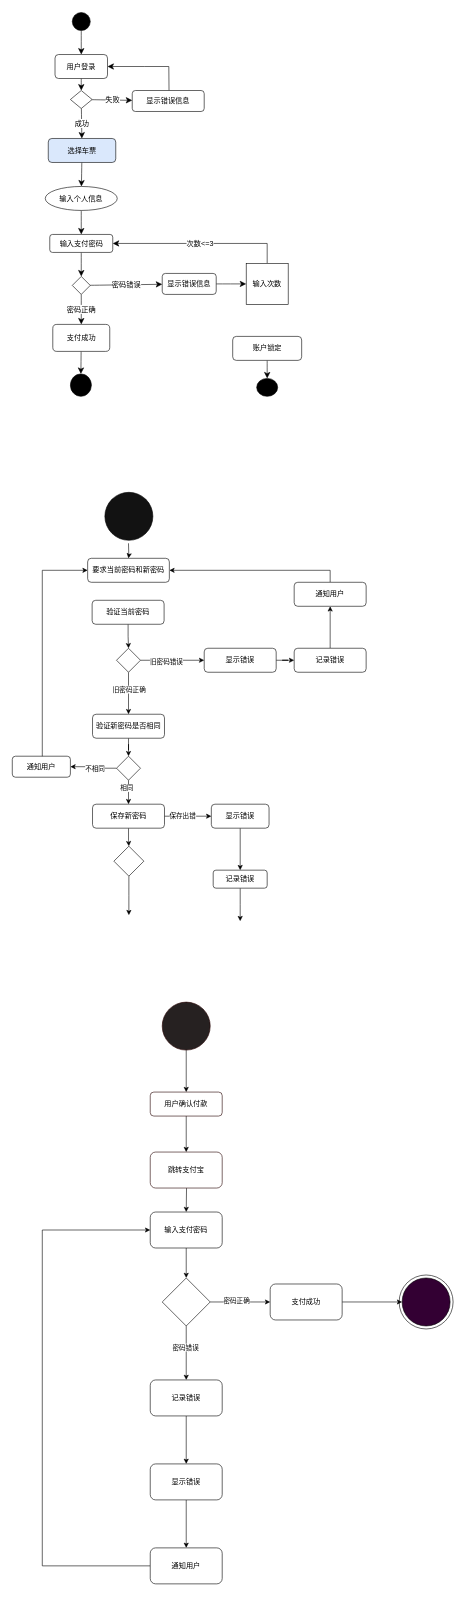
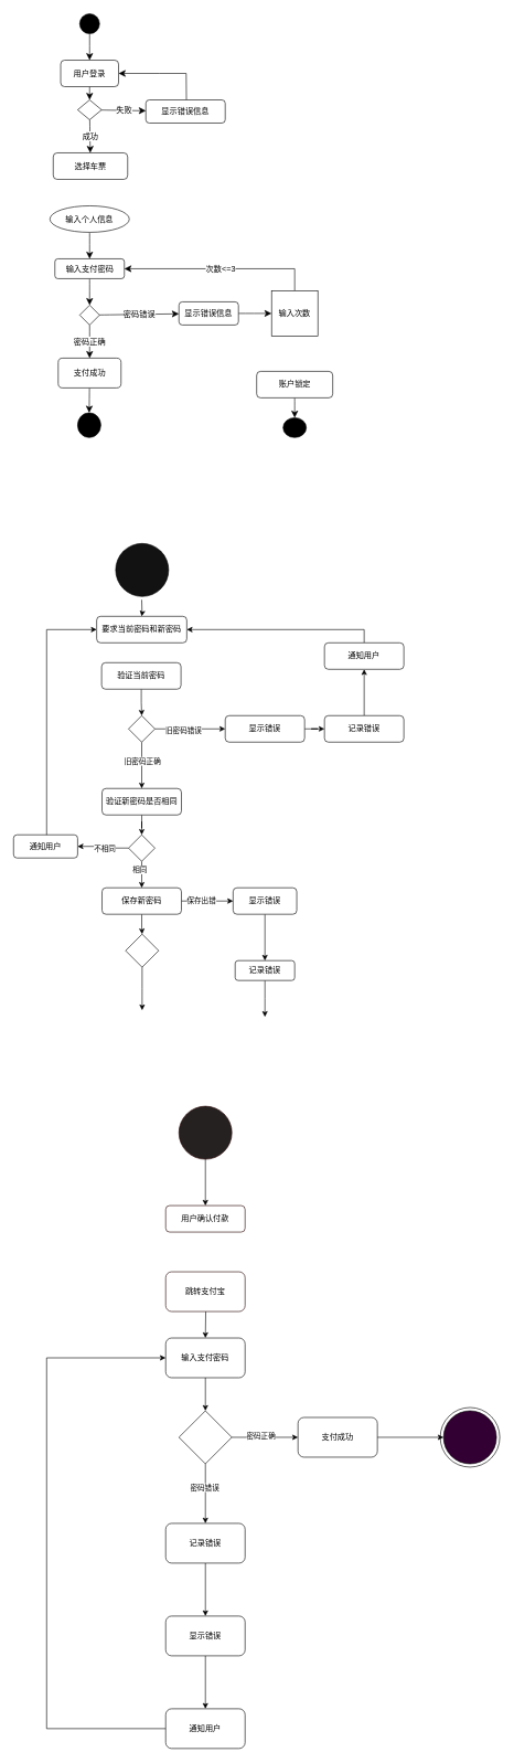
  <mxCell id="0" />
  <mxCell id="1" parent="0" />
  <mxCell id="2" value="" style="ellipse;whiteSpace=wrap;html=1;aspect=fixed;" vertex="1" parent="1"><mxGeometry x="665" y="2125" width="90" height="90" as="geometry" /></mxCell>
  <mxCell id="3" value="" style="edgeStyle=none;curved=1;rounded=0;orthogonalLoop=1;jettySize=auto;html=1;fontSize=12;startSize=8;endSize=8;" parent="1" source="4" target="6" edge="1"><mxGeometry relative="1" as="geometry" /></mxCell>
  <mxCell id="4" value="" style="ellipse;whiteSpace=wrap;html=1;aspect=fixed;strokeColor=#000000;fillStyle=solid;fillColor=#000000;" parent="1" vertex="1"><mxGeometry x="120" y="20" width="30" height="30" as="geometry" /></mxCell>
  <mxCell id="5" value="" style="edgeStyle=none;curved=1;rounded=0;orthogonalLoop=1;jettySize=auto;html=1;fontSize=12;startSize=8;endSize=8;" parent="1" source="6" edge="1"><mxGeometry relative="1" as="geometry"><mxPoint x="135" y="150" as="targetPoint" /></mxGeometry></mxCell>
  <mxCell id="6" value="用户登录" style="rounded=1;whiteSpace=wrap;html=1;" parent="1" vertex="1"><mxGeometry x="91.25" y="90" width="87.5" height="40" as="geometry" /></mxCell>
  <mxCell id="7" value="失败" style="edgeStyle=none;curved=1;rounded=0;orthogonalLoop=1;jettySize=auto;html=1;fontSize=12;startSize=8;endSize=8;" parent="1" source="9" target="11" edge="1"><mxGeometry relative="1" as="geometry" /></mxCell>
  <mxCell id="8" value="成功" style="edgeStyle=none;curved=1;rounded=0;orthogonalLoop=1;jettySize=auto;html=1;fontSize=12;startSize=8;endSize=8;" parent="1" source="9" target="22" edge="1"><mxGeometry relative="1" as="geometry" /></mxCell>
  <mxCell id="9" value="" style="rhombus;whiteSpace=wrap;html=1;" parent="1" vertex="1"><mxGeometry x="116.88" y="150" width="36.25" height="30" as="geometry" /></mxCell>
  <mxCell id="10" style="edgeStyle=none;curved=0;rounded=0;orthogonalLoop=1;jettySize=auto;html=1;fontSize=12;startSize=8;endSize=8;" parent="1" edge="1"><mxGeometry relative="1" as="geometry"><mxPoint x="178.75" y="110" as="targetPoint" /><mxPoint x="281.335" y="150" as="sourcePoint" /><Array as="points"><mxPoint x="281" y="110" /><mxPoint x="240" y="110" /></Array></mxGeometry></mxCell>
  <mxCell id="11" value="显示错误信息" style="rounded=1;whiteSpace=wrap;html=1;" parent="1" vertex="1"><mxGeometry x="219.99" y="150" width="120" height="35" as="geometry" /></mxCell>
  <mxCell id="12" style="edgeStyle=none;curved=1;rounded=0;orthogonalLoop=1;jettySize=auto;html=1;fontSize=12;startSize=8;endSize=8;entryX=0.5;entryY=0;entryDx=0;entryDy=0;" parent="1" source="13" target="16" edge="1"><mxGeometry relative="1" as="geometry"><mxPoint x="392.485" y="660" as="targetPoint" /></mxGeometry></mxCell>
  <mxCell id="13" value="输入支付密码" style="rounded=1;whiteSpace=wrap;html=1;" parent="1" vertex="1"><mxGeometry x="82.5" y="390" width="105.01" height="30" as="geometry" /></mxCell>
  <mxCell id="14" value="密码正确" style="edgeStyle=none;curved=1;rounded=0;orthogonalLoop=1;jettySize=auto;html=1;fontSize=12;startSize=8;endSize=8;" parent="1" source="16" target="18" edge="1"><mxGeometry relative="1" as="geometry" /></mxCell>
  <mxCell id="15" value="密码错误" style="edgeStyle=none;curved=1;rounded=0;orthogonalLoop=1;jettySize=auto;html=1;fontSize=12;startSize=8;endSize=8;" parent="1" source="16" target="20" edge="1"><mxGeometry relative="1" as="geometry" /></mxCell>
  <mxCell id="16" value="" style="rhombus;whiteSpace=wrap;html=1;" parent="1" vertex="1"><mxGeometry x="120" y="460" width="30" height="30" as="geometry" /></mxCell>
  <mxCell id="17" value="" style="edgeStyle=none;curved=1;rounded=0;orthogonalLoop=1;jettySize=auto;html=1;fontSize=12;startSize=8;endSize=8;" parent="1" source="18" target="30" edge="1"><mxGeometry relative="1" as="geometry" /></mxCell>
  <mxCell id="18" value="支付成功" style="rounded=1;whiteSpace=wrap;html=1;" parent="1" vertex="1"><mxGeometry x="87.51" y="540" width="95" height="45" as="geometry" /></mxCell>
  <mxCell id="19" style="edgeStyle=none;curved=1;rounded=0;orthogonalLoop=1;jettySize=auto;html=1;entryX=0;entryY=0.5;entryDx=0;entryDy=0;fontSize=12;startSize=8;endSize=8;" parent="1" source="20" target="26" edge="1"><mxGeometry relative="1" as="geometry" /></mxCell>
  <mxCell id="20" value="显示错误信息" style="rounded=1;whiteSpace=wrap;html=1;" parent="1" vertex="1"><mxGeometry x="270" y="455" width="90" height="35" as="geometry" /></mxCell>
- <mxCell id="21" value="" style="edgeStyle=none;curved=1;rounded=0;orthogonalLoop=1;jettySize=auto;html=1;fontSize=12;startSize=8;endSize=8;" parent="1" source="22" target="24" edge="1"><mxGeometry relative="1" as="geometry" /></mxCell>
- <mxCell id="22" value="选择车票" style="rounded=1;whiteSpace=wrap;html=1;fillColor=#dae8fc;" parent="1" vertex="1"><mxGeometry x="80" y="230" width="112.5" height="40" as="geometry" /></mxCell>
+ <mxCell id="22" value="选择车票" style="rounded=1;whiteSpace=wrap;html=1;" parent="1" vertex="1"><mxGeometry x="80" y="230" width="112.5" height="40" as="geometry" /></mxCell>
  <mxCell id="23" style="edgeStyle=none;curved=1;rounded=0;orthogonalLoop=1;jettySize=auto;html=1;fontSize=12;startSize=8;endSize=8;" parent="1" source="24" edge="1"><mxGeometry relative="1" as="geometry"><mxPoint x="135" y="390" as="targetPoint" /></mxGeometry></mxCell>
  <mxCell id="24" value="输入个人信息" style="ellipse;whiteSpace=wrap;html=1;" parent="1" vertex="1"><mxGeometry x="75" y="310" width="120" height="40" as="geometry" /></mxCell>
  <mxCell id="25" value="次数&amp;lt;=3" style="edgeStyle=none;curved=0;rounded=0;orthogonalLoop=1;jettySize=auto;html=1;fontSize=12;startSize=8;endSize=8;entryX=1;entryY=0.5;entryDx=0;entryDy=0;" parent="1" source="26" target="13" edge="1"><mxGeometry relative="1" as="geometry"><mxPoint x="445" y="385" as="targetPoint" /><Array as="points"><mxPoint x="445" y="405" /></Array></mxGeometry></mxCell>
  <mxCell id="26" value="输入次数" style="whiteSpace=wrap;html=1;rounded=0;" parent="1" vertex="1"><mxGeometry x="410" y="438.13" width="70" height="68.75" as="geometry" /></mxCell>
  <mxCell id="27" value="" style="edgeStyle=none;curved=1;rounded=0;orthogonalLoop=1;jettySize=auto;html=1;fontSize=12;startSize=8;endSize=8;" parent="1" source="28" target="29" edge="1"><mxGeometry relative="1" as="geometry" /></mxCell>
  <mxCell id="28" value="账户锁定" style="rounded=1;whiteSpace=wrap;html=1;" parent="1" vertex="1"><mxGeometry x="387.5" y="560" width="115" height="40" as="geometry" /></mxCell>
  <mxCell id="29" value="" style="ellipse;whiteSpace=wrap;html=1;rounded=1;fillColor=#000000;" parent="1" vertex="1"><mxGeometry x="427.5" y="630" width="35" height="30" as="geometry" /></mxCell>
  <mxCell id="30" value="" style="ellipse;whiteSpace=wrap;html=1;rounded=1;fillColor=#000000;" parent="1" vertex="1"><mxGeometry x="116.88" y="622.5" width="35.01" height="37.5" as="geometry" /></mxCell>
  <mxCell id="31" value="" style="edgeStyle=orthogonalEdgeStyle;rounded=0;orthogonalLoop=1;jettySize=auto;html=1;" parent="1" target="32" edge="1"><mxGeometry relative="1" as="geometry"><mxPoint x="213.755" y="905" as="sourcePoint" /></mxGeometry></mxCell>
  <mxCell id="32" value="要求当前密码和新密码" style="rounded=1;whiteSpace=wrap;html=1;" parent="1" vertex="1"><mxGeometry x="145.64" y="930" width="136.24" height="40" as="geometry" /></mxCell>
  <mxCell id="33" value="" style="edgeStyle=orthogonalEdgeStyle;rounded=0;orthogonalLoop=1;jettySize=auto;html=1;" parent="1" source="34" target="39" edge="1"><mxGeometry relative="1" as="geometry" /></mxCell>
  <mxCell id="34" value="验证当前密码" style="rounded=1;whiteSpace=wrap;html=1;" parent="1" vertex="1"><mxGeometry x="153.13" y="1000" width="120" height="40" as="geometry" /></mxCell>
  <mxCell id="35" value="" style="edgeStyle=orthogonalEdgeStyle;rounded=0;orthogonalLoop=1;jettySize=auto;html=1;" parent="1" source="39" target="41" edge="1"><mxGeometry relative="1" as="geometry" /></mxCell>
  <mxCell id="36" value="旧密码错误" style="edgeLabel;html=1;align=center;verticalAlign=middle;resizable=0;points=[];" parent="35" vertex="1" connectable="0"><mxGeometry x="-0.192" y="-2" relative="1" as="geometry"><mxPoint as="offset" /></mxGeometry></mxCell>
  <mxCell id="37" value="" style="edgeStyle=orthogonalEdgeStyle;rounded=0;orthogonalLoop=1;jettySize=auto;html=1;" parent="1" source="39" target="47" edge="1"><mxGeometry relative="1" as="geometry" /></mxCell>
  <mxCell id="38" value="旧密码正确" style="edgeLabel;html=1;align=center;verticalAlign=middle;resizable=0;points=[];" parent="37" vertex="1" connectable="0"><mxGeometry x="-0.2" y="1" relative="1" as="geometry"><mxPoint as="offset" /></mxGeometry></mxCell>
  <mxCell id="39" value="" style="rhombus;whiteSpace=wrap;html=1;" parent="1" vertex="1"><mxGeometry x="193.76" y="1080" width="40" height="40" as="geometry" /></mxCell>
  <mxCell id="40" value="" style="edgeStyle=orthogonalEdgeStyle;rounded=0;orthogonalLoop=1;jettySize=auto;html=1;" parent="1" source="41" target="43" edge="1"><mxGeometry relative="1" as="geometry" /></mxCell>
  <mxCell id="41" value="显示错误" style="rounded=1;whiteSpace=wrap;html=1;" parent="1" vertex="1"><mxGeometry x="339.99" y="1080" width="120" height="40" as="geometry" /></mxCell>
  <mxCell id="42" value="" style="edgeStyle=orthogonalEdgeStyle;rounded=0;orthogonalLoop=1;jettySize=auto;html=1;" parent="1" source="43" target="45" edge="1"><mxGeometry relative="1" as="geometry" /></mxCell>
  <mxCell id="43" value="记录错误" style="whiteSpace=wrap;html=1;rounded=1;" parent="1" vertex="1"><mxGeometry x="490" y="1080" width="120" height="40" as="geometry" /></mxCell>
  <mxCell id="44" style="edgeStyle=orthogonalEdgeStyle;rounded=0;orthogonalLoop=1;jettySize=auto;html=1;entryX=1;entryY=0.5;entryDx=0;entryDy=0;" parent="1" source="45" target="32" edge="1"><mxGeometry relative="1" as="geometry"><Array as="points"><mxPoint x="550" y="950" /></Array></mxGeometry></mxCell>
  <mxCell id="45" value="通知用户" style="whiteSpace=wrap;html=1;rounded=1;" parent="1" vertex="1"><mxGeometry x="490" y="970" width="120" height="40" as="geometry" /></mxCell>
  <mxCell id="46" value="" style="edgeStyle=orthogonalEdgeStyle;rounded=0;orthogonalLoop=1;jettySize=auto;html=1;" parent="1" source="47" target="52" edge="1"><mxGeometry relative="1" as="geometry" /></mxCell>
  <mxCell id="47" value="验证新密码是否相同" style="rounded=1;whiteSpace=wrap;html=1;" parent="1" vertex="1"><mxGeometry x="153.76" y="1190" width="120" height="40" as="geometry" /></mxCell>
  <mxCell id="48" value="" style="edgeStyle=orthogonalEdgeStyle;rounded=0;orthogonalLoop=1;jettySize=auto;html=1;" parent="1" source="52" target="56" edge="1"><mxGeometry relative="1" as="geometry" /></mxCell>
  <mxCell id="49" value="相同" style="edgeLabel;html=1;align=center;verticalAlign=middle;resizable=0;points=[];" parent="48" vertex="1" connectable="0"><mxGeometry x="-0.4" y="-3" relative="1" as="geometry"><mxPoint as="offset" /></mxGeometry></mxCell>
  <mxCell id="50" value="" style="edgeStyle=orthogonalEdgeStyle;rounded=0;orthogonalLoop=1;jettySize=auto;html=1;" parent="1" source="52" target="58" edge="1"><mxGeometry relative="1" as="geometry" /></mxCell>
  <mxCell id="51" value="不相同" style="edgeLabel;html=1;align=center;verticalAlign=middle;resizable=0;points=[];" parent="50" vertex="1" connectable="0"><mxGeometry x="-0.045" y="-2" relative="1" as="geometry"><mxPoint as="offset" /></mxGeometry></mxCell>
  <mxCell id="52" value="" style="rhombus;whiteSpace=wrap;html=1;" parent="1" vertex="1"><mxGeometry x="193.76" y="1260" width="40" height="40" as="geometry" /></mxCell>
  <mxCell id="53" value="" style="edgeStyle=orthogonalEdgeStyle;rounded=0;orthogonalLoop=1;jettySize=auto;html=1;" parent="1" source="56" target="60" edge="1"><mxGeometry relative="1" as="geometry" /></mxCell>
  <mxCell id="54" value="" style="edgeStyle=orthogonalEdgeStyle;rounded=0;orthogonalLoop=1;jettySize=auto;html=1;" parent="1" source="56" target="62" edge="1"><mxGeometry relative="1" as="geometry" /></mxCell>
  <mxCell id="55" value="保存出错" style="edgeLabel;html=1;align=center;verticalAlign=middle;resizable=0;points=[];" parent="54" vertex="1" connectable="0"><mxGeometry x="-0.227" y="2" relative="1" as="geometry"><mxPoint as="offset" /></mxGeometry></mxCell>
  <mxCell id="56" value="保存新密码" style="rounded=1;whiteSpace=wrap;html=1;" parent="1" vertex="1"><mxGeometry x="153.76" y="1340" width="120" height="40" as="geometry" /></mxCell>
  <mxCell id="57" style="edgeStyle=orthogonalEdgeStyle;rounded=0;orthogonalLoop=1;jettySize=auto;html=1;entryX=0;entryY=0.5;entryDx=0;entryDy=0;" parent="1" target="32" edge="1"><mxGeometry relative="1" as="geometry"><mxPoint x="110" y="1277.5" as="sourcePoint" /><mxPoint x="140" y="950" as="targetPoint" /><Array as="points"><mxPoint x="70" y="1278" /><mxPoint x="70" y="950" /></Array></mxGeometry></mxCell>
  <mxCell id="58" value="通知用户" style="rounded=1;whiteSpace=wrap;html=1;" parent="1" vertex="1"><mxGeometry x="20" y="1260" width="96.88" height="35" as="geometry" /></mxCell>
  <mxCell id="59" value="" style="edgeStyle=orthogonalEdgeStyle;rounded=0;orthogonalLoop=1;jettySize=auto;html=1;" parent="1" source="60" edge="1"><mxGeometry relative="1" as="geometry"><mxPoint x="214.38" y="1525" as="targetPoint" /></mxGeometry></mxCell>
  <mxCell id="60" value="" style="rhombus;whiteSpace=wrap;html=1;" parent="1" vertex="1"><mxGeometry x="189.38" y="1410" width="50" height="50" as="geometry" /></mxCell>
  <mxCell id="61" value="" style="edgeStyle=orthogonalEdgeStyle;rounded=0;orthogonalLoop=1;jettySize=auto;html=1;" parent="1" source="62" target="64" edge="1"><mxGeometry relative="1" as="geometry" /></mxCell>
  <mxCell id="62" value="显示错误" style="whiteSpace=wrap;html=1;rounded=1;" parent="1" vertex="1"><mxGeometry x="351.87" y="1340" width="96.24" height="40" as="geometry" /></mxCell>
  <mxCell id="63" value="" style="edgeStyle=orthogonalEdgeStyle;rounded=0;orthogonalLoop=1;jettySize=auto;html=1;" parent="1" source="64" edge="1"><mxGeometry relative="1" as="geometry"><mxPoint x="399.985" y="1535" as="targetPoint" /></mxGeometry></mxCell>
  <mxCell id="64" value="记录错误" style="whiteSpace=wrap;html=1;rounded=1;" parent="1" vertex="1"><mxGeometry x="354.99" y="1450" width="89.99" height="30" as="geometry" /></mxCell>
  <mxCell id="65" value="" style="ellipse;whiteSpace=wrap;html=1;aspect=fixed;fillColor=#121212;" parent="1" vertex="1"><mxGeometry x="174.38" y="820" width="80" height="80" as="geometry" /></mxCell>
  <mxCell id="66" value="" style="edgeStyle=orthogonalEdgeStyle;rounded=0;orthogonalLoop=1;jettySize=auto;html=1;" parent="1" target="68" edge="1"><mxGeometry relative="1" as="geometry"><mxPoint x="310" y="1940" as="sourcePoint" /></mxGeometry></mxCell>
  <mxCell id="67" value="" style="edgeStyle=orthogonalEdgeStyle;rounded=0;orthogonalLoop=1;jettySize=auto;html=1;" parent="1" source="68" target="73" edge="1"><mxGeometry relative="1" as="geometry" /></mxCell>
  <mxCell id="68" value="输入支付密码" style="rounded=1;whiteSpace=wrap;html=1;" parent="1" vertex="1"><mxGeometry x="250" y="2020" width="120" height="60" as="geometry" /></mxCell>
  <mxCell id="69" value="" style="edgeStyle=orthogonalEdgeStyle;rounded=0;orthogonalLoop=1;jettySize=auto;html=1;" parent="1" source="73" target="75" edge="1"><mxGeometry relative="1" as="geometry" /></mxCell>
  <mxCell id="70" value="密码正确" style="edgeLabel;html=1;align=center;verticalAlign=middle;resizable=0;points=[];" parent="69" vertex="1" connectable="0"><mxGeometry x="-0.144" y="3" relative="1" as="geometry"><mxPoint as="offset" /></mxGeometry></mxCell>
  <mxCell id="71" value="" style="edgeStyle=orthogonalEdgeStyle;rounded=0;orthogonalLoop=1;jettySize=auto;html=1;" parent="1" source="73" target="77" edge="1"><mxGeometry relative="1" as="geometry" /></mxCell>
  <mxCell id="72" value="密码错误" style="edgeLabel;html=1;align=center;verticalAlign=middle;resizable=0;points=[];" parent="71" vertex="1" connectable="0"><mxGeometry x="-0.215" y="-4" relative="1" as="geometry"><mxPoint x="2" as="offset" /></mxGeometry></mxCell>
  <mxCell id="73" value="" style="rhombus;whiteSpace=wrap;html=1;" parent="1" vertex="1"><mxGeometry x="270" y="2130" width="80" height="80" as="geometry" /></mxCell>
  <mxCell id="74" value="" style="edgeStyle=orthogonalEdgeStyle;rounded=0;orthogonalLoop=1;jettySize=auto;html=1;" parent="1" source="75" target="82" edge="1"><mxGeometry relative="1" as="geometry" /></mxCell>
  <mxCell id="75" value="支付成功" style="rounded=1;whiteSpace=wrap;html=1;" parent="1" vertex="1"><mxGeometry x="450" y="2140" width="120" height="60" as="geometry" /></mxCell>
  <mxCell id="76" value="" style="edgeStyle=orthogonalEdgeStyle;rounded=0;orthogonalLoop=1;jettySize=auto;html=1;" parent="1" source="77" target="79" edge="1"><mxGeometry relative="1" as="geometry" /></mxCell>
  <mxCell id="77" value="记录错误" style="rounded=1;whiteSpace=wrap;html=1;" parent="1" vertex="1"><mxGeometry x="250" y="2300" width="120" height="60" as="geometry" /></mxCell>
  <mxCell id="78" value="" style="edgeStyle=orthogonalEdgeStyle;rounded=0;orthogonalLoop=1;jettySize=auto;html=1;" parent="1" source="79" target="81" edge="1"><mxGeometry relative="1" as="geometry" /></mxCell>
  <mxCell id="79" value="显示错误" style="rounded=1;whiteSpace=wrap;html=1;" parent="1" vertex="1"><mxGeometry x="250" y="2440" width="120" height="60" as="geometry" /></mxCell>
  <mxCell id="80" style="edgeStyle=orthogonalEdgeStyle;rounded=0;orthogonalLoop=1;jettySize=auto;html=1;entryX=0;entryY=0.5;entryDx=0;entryDy=0;" parent="1" source="81" target="68" edge="1"><mxGeometry relative="1" as="geometry"><Array as="points"><mxPoint x="70" y="2610" /><mxPoint x="70" y="2050" /></Array></mxGeometry></mxCell>
  <mxCell id="81" value="通知用户" style="whiteSpace=wrap;html=1;rounded=1;" parent="1" vertex="1"><mxGeometry x="250" y="2580" width="120" height="60" as="geometry" /></mxCell>
  <mxCell id="82" value="" style="ellipse;whiteSpace=wrap;html=1;rounded=1;strokeColor=default;fillColor=#330033;" parent="1" vertex="1"><mxGeometry x="670" y="2130" width="80" height="80" as="geometry" /></mxCell>
  <mxCell id="83" value="" style="edgeStyle=orthogonalEdgeStyle;rounded=0;orthogonalLoop=1;jettySize=auto;html=1;" edge="1" parent="1" source="84" target="86"><mxGeometry relative="1" as="geometry" /></mxCell>
  <mxCell id="84" value="" style="ellipse;whiteSpace=wrap;html=1;aspect=fixed;strokeColor=#260000;fillColor=#262121;" parent="1" vertex="1"><mxGeometry x="270" y="1670" width="80" height="80" as="geometry" /></mxCell>
- <mxCell id="85" value="" style="edgeStyle=orthogonalEdgeStyle;rounded=0;orthogonalLoop=1;jettySize=auto;html=1;" edge="1" parent="1" source="86" target="87"><mxGeometry relative="1" as="geometry" /></mxCell>
  <mxCell id="86" value="用户确认付款" style="rounded=1;whiteSpace=wrap;html=1;fillColor=#ffffff;strokeColor=#260000;" vertex="1" parent="1"><mxGeometry x="250" y="1820" width="120" height="40" as="geometry" /></mxCell>
  <mxCell id="87" value="跳转支付宝" style="whiteSpace=wrap;html=1;fillColor=#ffffff;strokeColor=#260000;rounded=1;" vertex="1" parent="1"><mxGeometry x="250" y="1920" width="120" height="60" as="geometry" /></mxCell>
